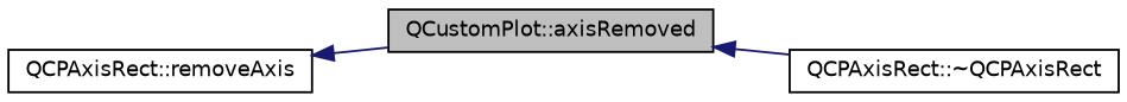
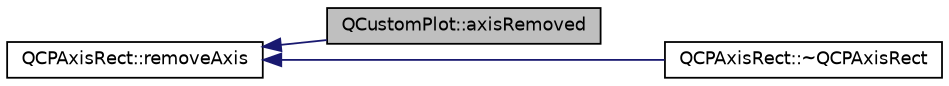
  digraph {
    rankdir=LR
    node [color=black fillcolor=white fontname=Helvetica fontsize=10 shape=record style=filled]
    edge [color=midnightblue dir=back fontname=Helvetica fontsize=10 labelfontname=Helvetica labelfontsize=10 style=solid]
    n1 [fillcolor=grey75 fontcolor=black height=0.2 label="QCustomPlot::axisRemoved" width=0.4]
    n2 [height=0.2 label="QCPAxisRect::removeAxis" width=0.4]
    n3 [height=0.2 label="QCPAxisRect::~QCPAxisRect" width=0.4]
    n2 -> n1
-   n1 -> n3
+   n2 -> n3
  }
